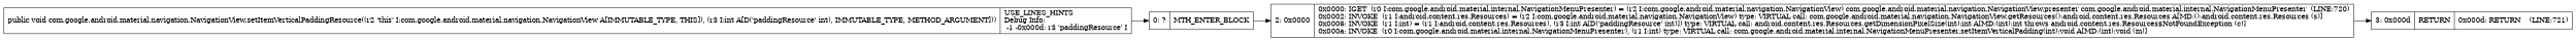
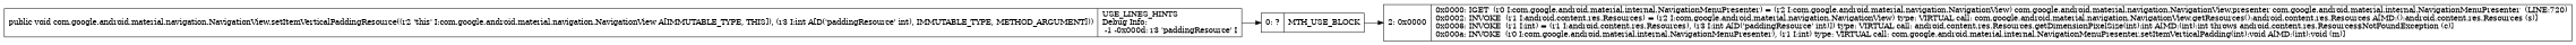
  digraph {
    rankdir=LR
    node [shape=record]
-   n1 [label="{0\:\ ?|MTH_ENTER_BLOCK\l}"]
+   n1 [label="{0\:\ ?|MTH_USE_BLOCK\l}"]
    n2 [label="{2\:\ 0x0000|0x0000: IGET  (r0 I:com.google.android.material.internal.NavigationMenuPresenter) = (r2 I:com.google.android.material.navigation.NavigationView) com.google.android.material.navigation.NavigationView.presenter com.google.android.material.internal.NavigationMenuPresenter  (LINE:720)\l0x0002: INVOKE  (r1 I:android.content.res.Resources) = (r2 I:com.google.android.material.navigation.NavigationView) type: VIRTUAL call: com.google.android.material.navigation.NavigationView.getResources():android.content.res.Resources A[MD:():android.content.res.Resources (s)]\l0x0006: INVOKE  (r1 I:int) = (r1 I:android.content.res.Resources), (r3 I:int A[D('paddingResource' int)]) type: VIRTUAL call: android.content.res.Resources.getDimensionPixelSize(int):int A[MD:(int):int throws android.content.res.Resources$NotFoundException (c)]\l0x000a: INVOKE  (r0 I:com.google.android.material.internal.NavigationMenuPresenter), (r1 I:int) type: VIRTUAL call: com.google.android.material.internal.NavigationMenuPresenter.setItemVerticalPadding(int):void A[MD:(int):void (m)]\l}"]
-   n3 [label="{3\:\ 0x000d|RETURN\l|0x000d: RETURN    (LINE:721)\l}"]
    n4 [label="{public void com.google.android.material.navigation.NavigationView.setItemVerticalPaddingResource((r2 'this' I:com.google.android.material.navigation.NavigationView A[IMMUTABLE_TYPE, THIS]), (r3 I:int A[D('paddingResource' int), IMMUTABLE_TYPE, METHOD_ARGUMENT]))  | USE_LINES_HINTS\lDebug Info:\l  \-1 \-0x000d: r3 'paddingResource' I\l}"]
    n1 -> n2
-   n2 -> n3
    n4 -> n1
  }
